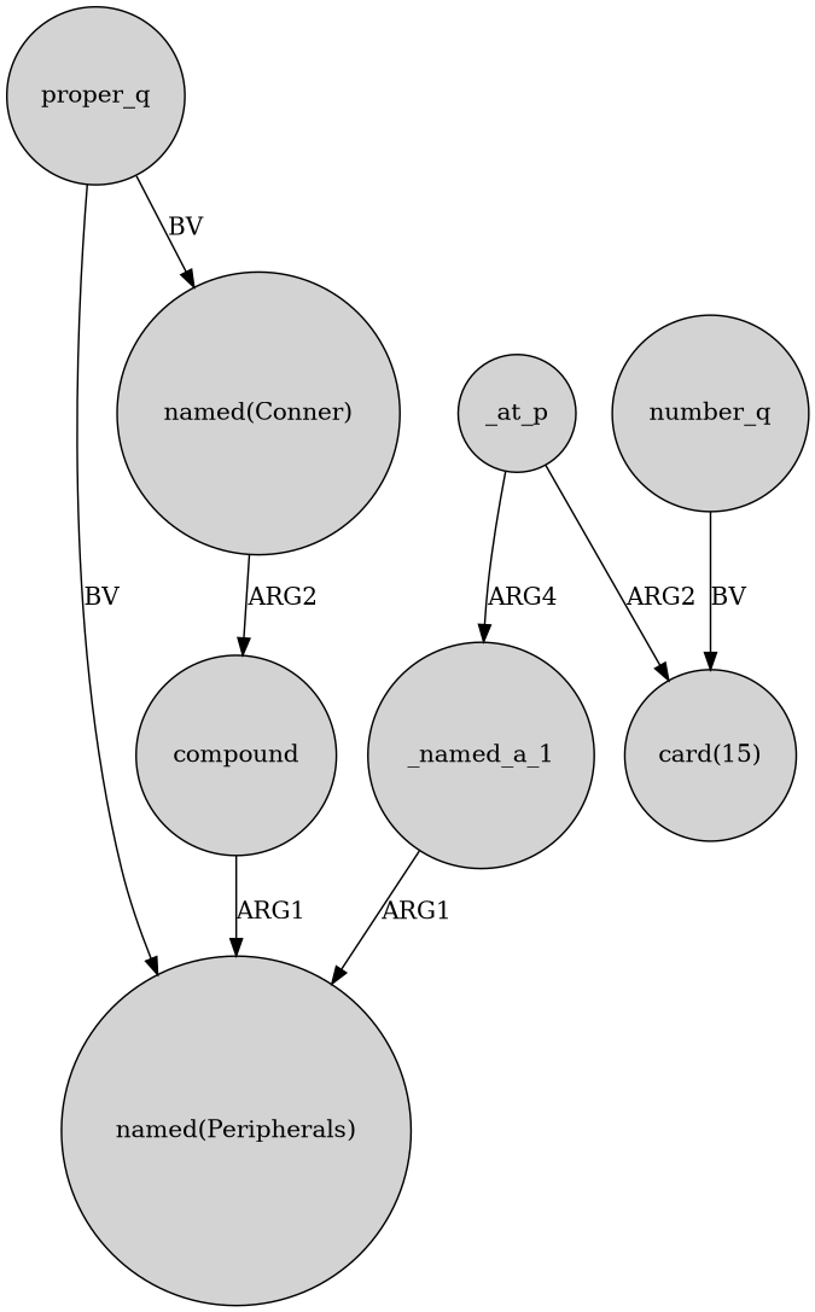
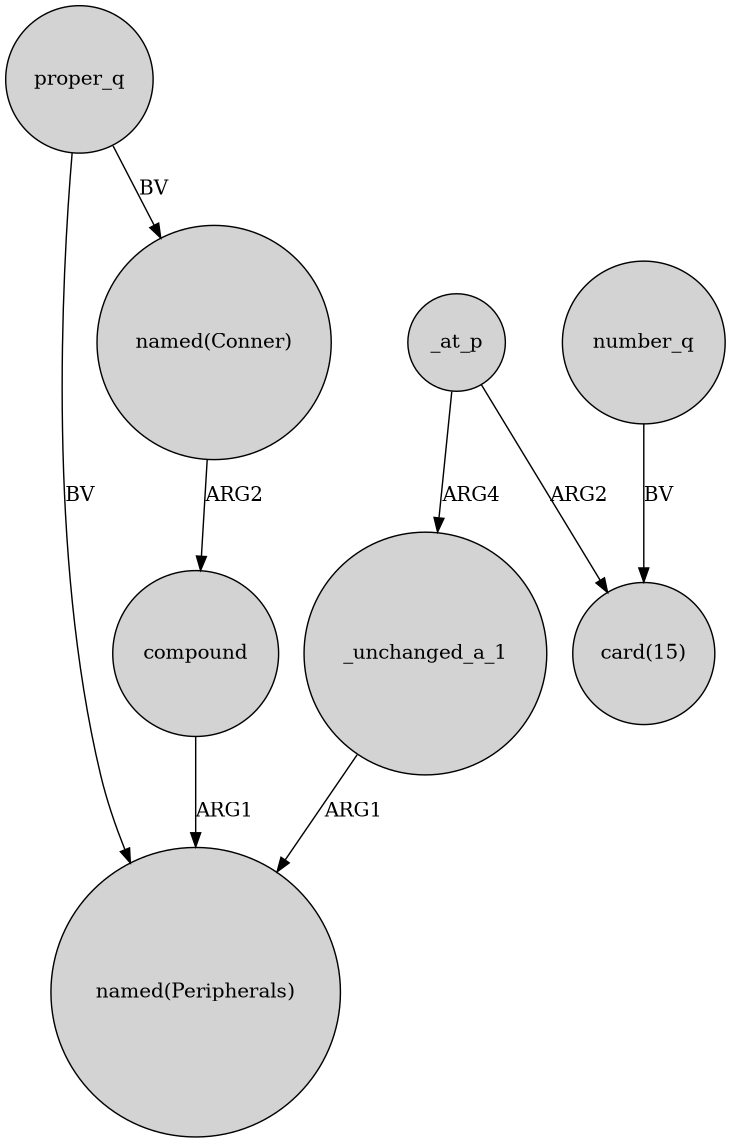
  digraph {
    fontname="DejaVu Serif"
    node [fontname="DejaVu Serif" shape=circle style=filled]
    edge [fontname="DejaVu Serif"]
-   _unchanged_a_1 [label=_named_a_1]
+   _unchanged_a_1
    "named(Peripherals)"
    number_q
    "card(15)"
    proper_q
    "named(Conner)"
    compound
    _at_p
    _unchanged_a_1 -> "named(Peripherals)" [label=ARG1]
    number_q -> "card(15)" [label=BV]
    proper_q -> "named(Peripherals)" [label=BV]
    proper_q -> "named(Conner)" [label=BV]
    "named(Conner)" -> compound [label=ARG2]
    compound -> "named(Peripherals)" [label=ARG1]
    _at_p -> _unchanged_a_1 [label=ARG4]
    _at_p -> "card(15)" [label=ARG2]
  }
